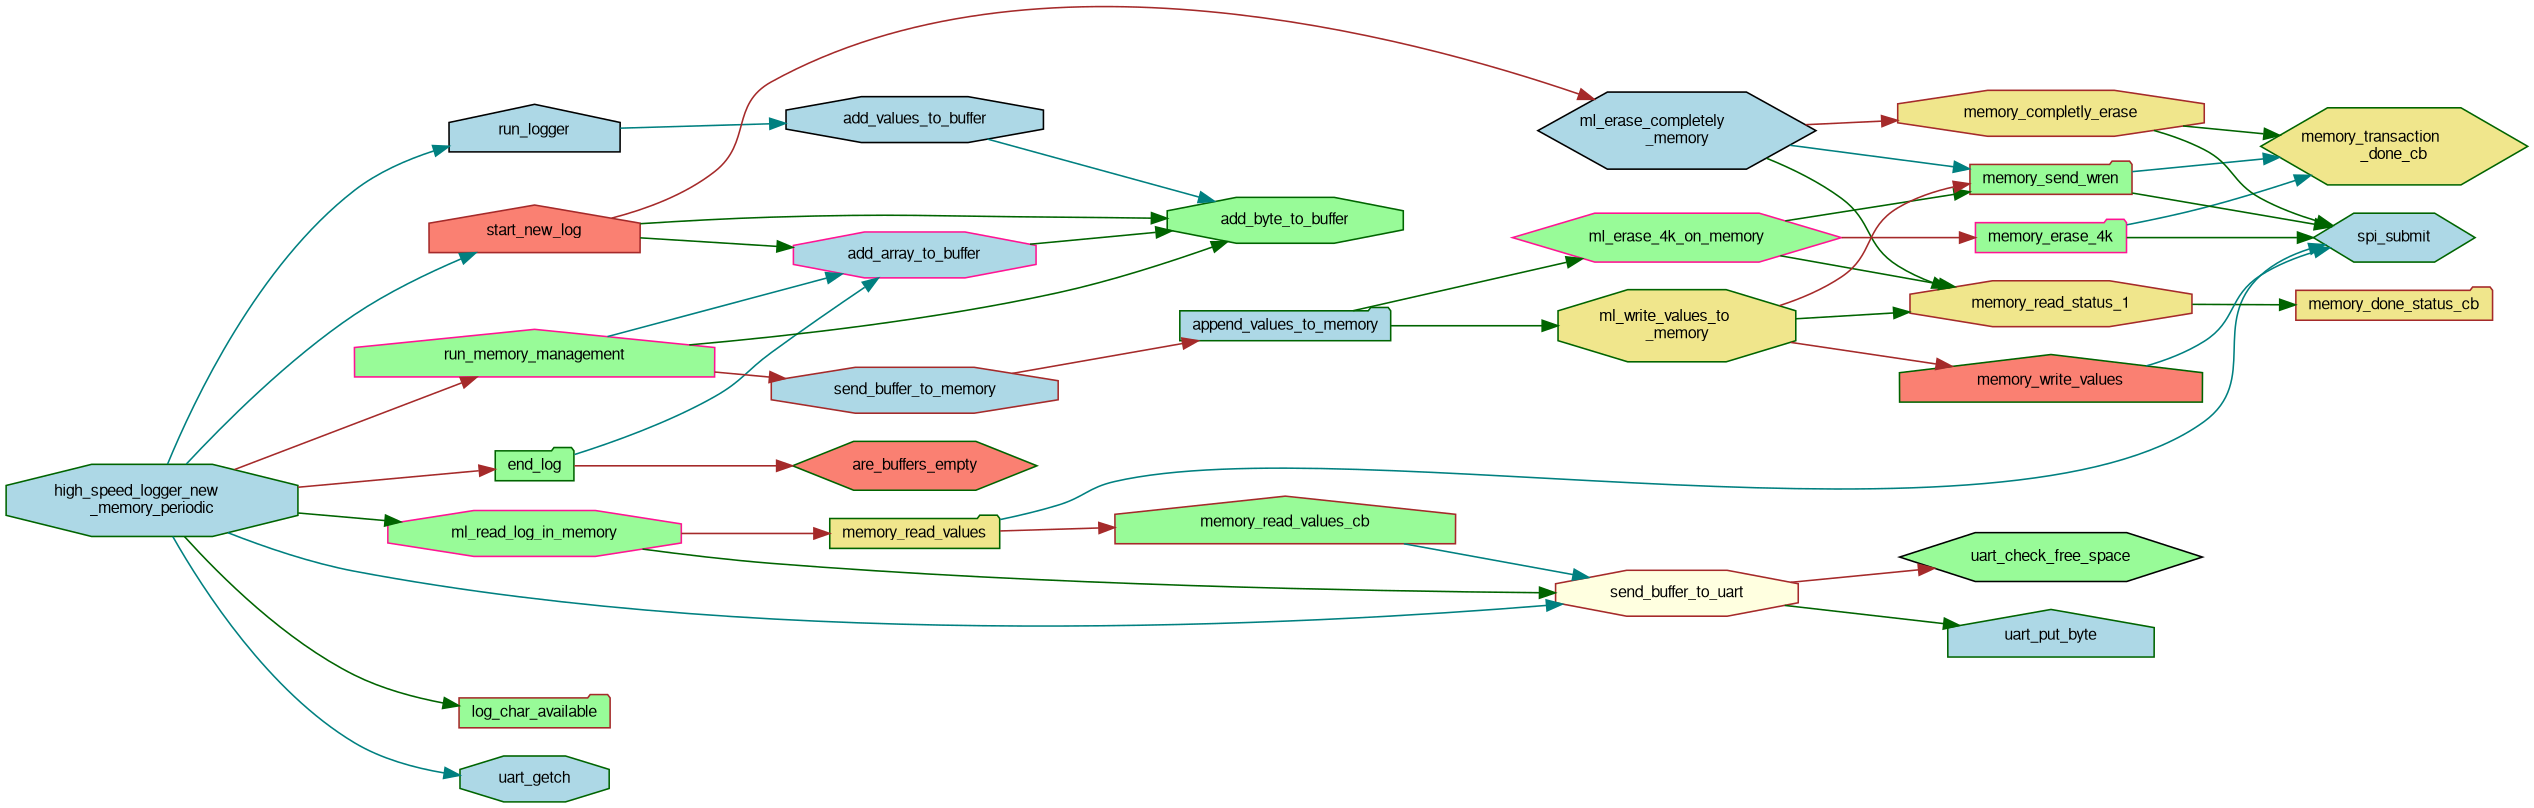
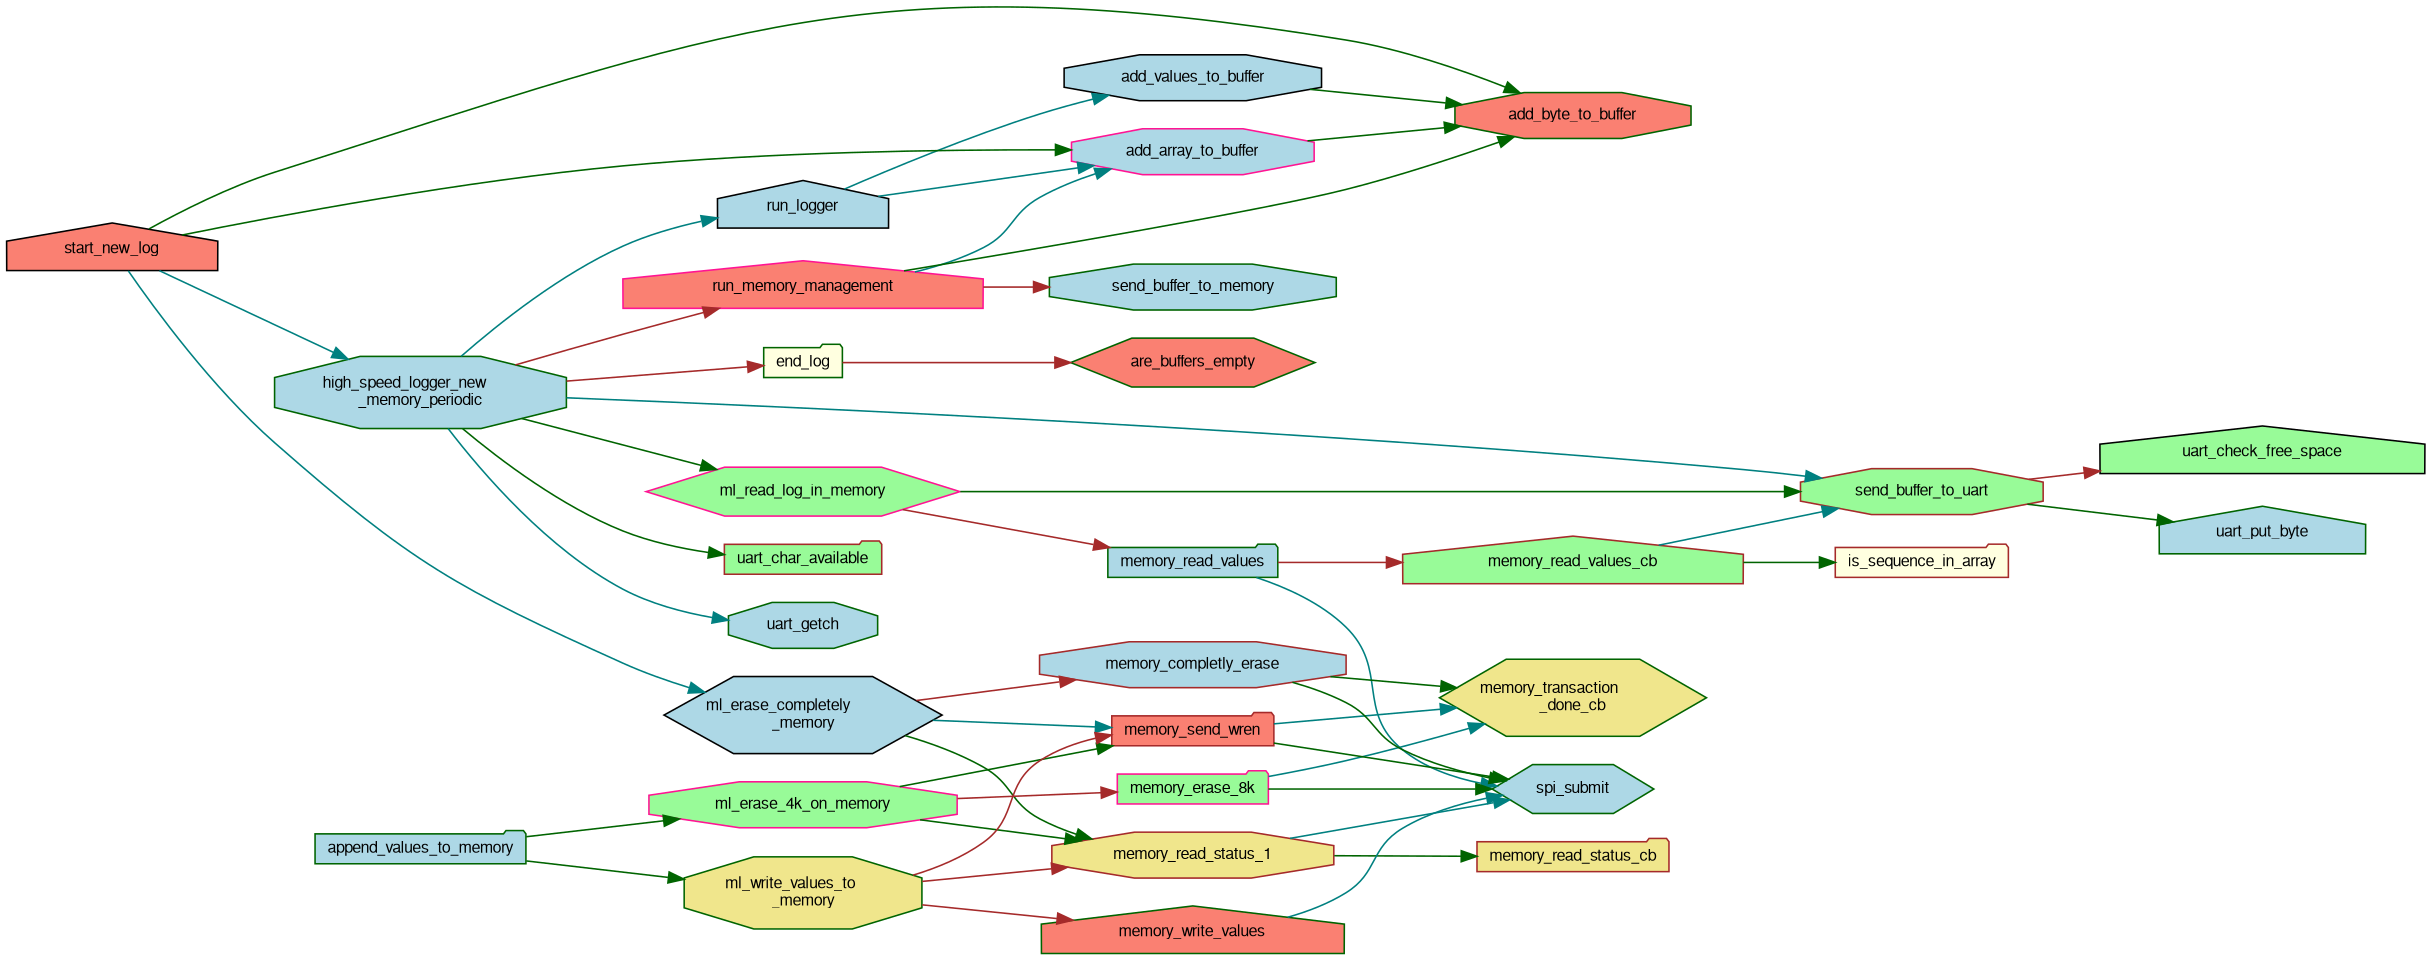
  digraph {
    rankdir=LR
    node [color=darkgreen fillcolor=lightblue fontname=FreeSans fontsize=10 shape=octagon style=filled]
    edge [color=darkgreen fontname=FreeSans fontsize=10 labelfontname=FreeSans labelfontsize=10 style=solid]
    n1 [fontcolor=black height=0.2 label="high_speed_logger_new\l_memory_periodic" width=0.4]
-   n2 [fillcolor=palegreen height=0.2 label=end_log shape=folder width=0.4]
-   n3 [color=deeppink fillcolor=palegreen height=0.2 label=ml_read_log_in_memory width=0.4]
-   n4 [color=brown fillcolor=lightyellow height=0.2 label=send_buffer_to_uart width=0.4]
+   n2 [fillcolor=lightyellow height=0.2 label=end_log shape=folder width=0.4]
+   n3 [color=deeppink fillcolor=palegreen height=0.2 label=ml_read_log_in_memory shape=hexagon width=0.4]
+   n4 [color=brown fillcolor=palegreen height=0.2 label=send_buffer_to_uart width=0.4]
    n5 [color=black height=0.2 label=run_logger shape=house width=0.4]
-   n6 [color=deeppink fillcolor=palegreen height=0.2 label=run_memory_management shape=house width=0.4]
-   n7 [color=brown fillcolor=salmon height=0.2 label=start_new_log shape=house width=0.4]
-   n8 [color=brown fillcolor=palegreen height=0.2 label=log_char_available shape=folder width=0.4]
+   n6 [color=deeppink fillcolor=salmon height=0.2 label=run_memory_management shape=house width=0.4]
+   n7 [color=black fillcolor=salmon height=0.2 label=start_new_log shape=house width=0.4]
+   n8 [color=brown fillcolor=palegreen height=0.2 label=uart_char_available shape=folder width=0.4]
    n9 [height=0.2 label=uart_getch width=0.4]
    n10 [color=deeppink height=0.2 label=add_array_to_buffer width=0.4]
    n11 [fillcolor=salmon height=0.2 label=are_buffers_empty shape=hexagon width=0.4]
-   n12 [fillcolor=khaki height=0.2 label=memory_read_values shape=folder width=0.4]
-   n13 [color=black fillcolor=palegreen height=0.2 label=uart_check_free_space shape=hexagon width=0.4]
+   n12 [height=0.2 label=memory_read_values shape=folder width=0.4]
+   n13 [color=black fillcolor=palegreen height=0.2 label=uart_check_free_space shape=house width=0.4]
    n14 [height=0.2 label=uart_put_byte shape=house width=0.4]
    n15 [color=black height=0.2 label=add_values_to_buffer width=0.4]
-   n16 [fillcolor=palegreen height=0.2 label=add_byte_to_buffer width=0.4]
-   n17 [color=brown height=0.2 label=send_buffer_to_memory width=0.4]
+   n16 [fillcolor=salmon height=0.2 label=add_byte_to_buffer width=0.4]
+   n17 [height=0.2 label=send_buffer_to_memory width=0.4]
    n18 [color=black height=0.2 label="ml_erase_completely\l_memory" shape=hexagon width=0.4]
    n19 [color=brown fillcolor=palegreen height=0.2 label=memory_read_values_cb shape=house width=0.4]
    n20 [height=0.2 label=spi_submit shape=hexagon width=0.4]
+   n21 [color=brown fillcolor=lightyellow height=0.2 label=is_sequence_in_array shape=folder width=0.4]
    n22 [height=0.2 label=append_values_to_memory shape=folder width=0.4]
-   n23 [color=deeppink fillcolor=palegreen height=0.2 label=ml_erase_4k_on_memory shape=hexagon width=0.4]
+   n23 [color=deeppink fillcolor=palegreen height=0.2 label=ml_erase_4k_on_memory width=0.4]
    n24 [fillcolor=khaki height=0.2 label="ml_write_values_to\l_memory" width=0.4]
-   n25 [color=deeppink fillcolor=palegreen height=0.2 label=memory_erase_4k shape=folder width=0.4]
+   n25 [color=deeppink fillcolor=palegreen height=0.2 label=memory_erase_8k shape=folder width=0.4]
    n26 [color=brown fillcolor=khaki height=0.2 label=memory_read_status_1 width=0.4]
-   n27 [color=brown fillcolor=palegreen height=0.2 label=memory_send_wren shape=folder width=0.4]
+   n27 [color=brown fillcolor=salmon height=0.2 label=memory_send_wren shape=folder width=0.4]
    n28 [fillcolor=salmon height=0.2 label=memory_write_values shape=house width=0.4]
    n29 [fillcolor=khaki height=0.2 label="memory_transaction\l_done_cb" shape=hexagon width=0.4]
-   n30 [color=brown fillcolor=khaki height=0.2 label=memory_done_status_cb shape=folder width=0.4]
-   n31 [color=brown fillcolor=khaki height=0.2 label=memory_completly_erase width=0.4]
+   n30 [color=brown fillcolor=khaki height=0.2 label=memory_read_status_cb shape=folder width=0.4]
+   n31 [color=brown height=0.2 label=memory_completly_erase width=0.4]
    n1 -> n2 [color=brown]
    n1 -> n3
    n1 -> n4 [color=teal]
    n1 -> n5 [color=teal]
    n1 -> n6 [color=brown]
-   n1 -> n7 [color=teal]
+   n7 -> n1 [color=teal]
    n1 -> n8
    n1 -> n9 [color=teal]
-   n2 -> n10 [color=teal]
+   n5 -> n10 [color=teal]
    n2 -> n11 [color=brown]
    n3 -> n4
    n3 -> n12 [color=brown]
    n4 -> n13 [color=brown]
    n4 -> n14
    n5 -> n15 [color=teal]
    n6 -> n10 [color=teal]
    n6 -> n16
    n6 -> n17 [color=brown]
    n7 -> n10
    n7 -> n16
-   n7 -> n18 [color=brown]
+   n7 -> n18 [color=teal]
    n10 -> n16
    n12 -> n19 [color=brown]
    n12 -> n20 [color=teal]
-   n15 -> n16 [color=teal]
-   n17 -> n22 [color=brown]
+   n15 -> n16
    n18 -> n26
    n18 -> n27 [color=teal]
    n18 -> n31 [color=brown]
    n19 -> n4 [color=teal]
+   n19 -> n21
    n22 -> n23
    n22 -> n24
    n23 -> n25 [color=brown]
    n23 -> n26
    n23 -> n27
-   n24 -> n26
+   n24 -> n26 [color=brown]
    n24 -> n27 [color=brown]
    n24 -> n28 [color=brown]
    n25 -> n20
    n25 -> n29 [color=teal]
+   n26 -> n20 [color=teal]
    n26 -> n30
    n27 -> n20
    n27 -> n29 [color=teal]
    n28 -> n20 [color=teal]
    n31 -> n20
    n31 -> n29
  }
